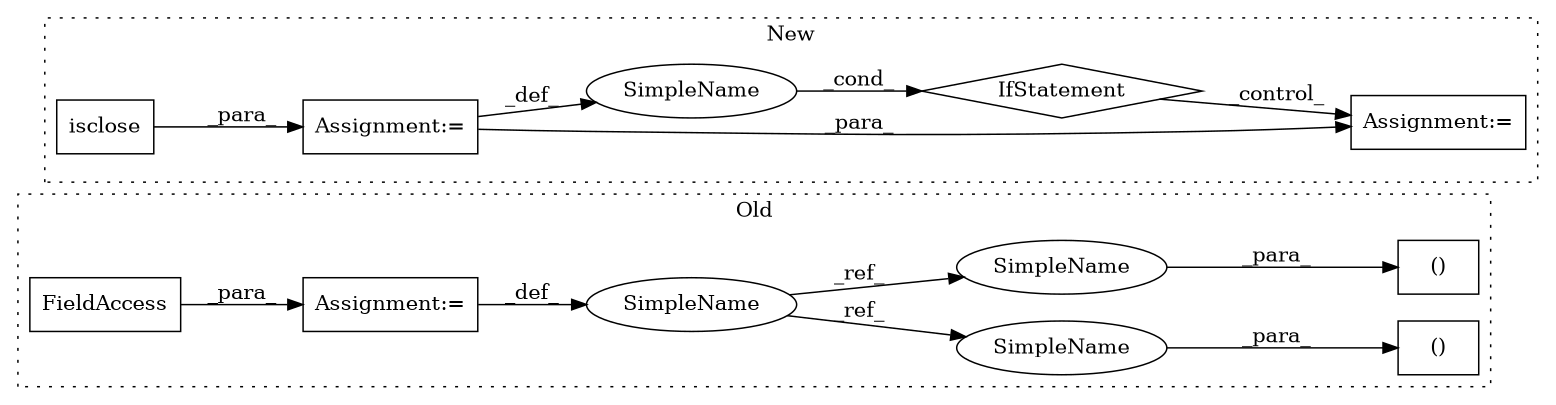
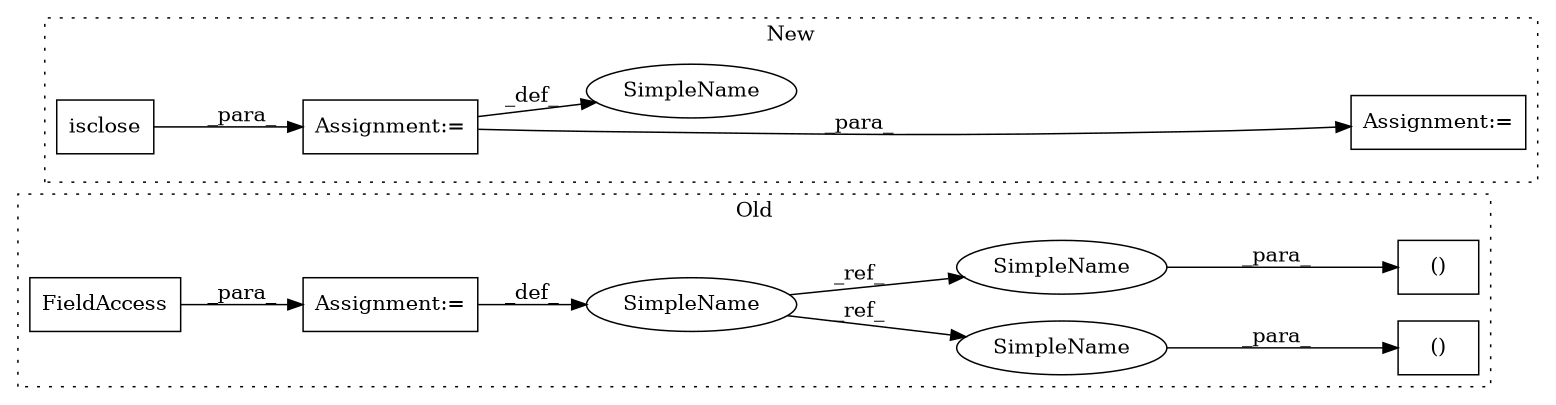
  digraph {
    rankdir=LR
    node [a=42 l=1 s=20637 shape=box]
    n1 [a=106 l=59 label="()"]
    n2 [a=7 label="Assignment:=" s=20230]
    n3 [a=106 l=64 label="()" s=20975]
    n4 [l=2 label=SimpleName s=20228 shape=ellipse]
    n5 [a=22 l=7 label=FieldAccess s=20231]
    n6 [l=2 label=SimpleName shape=ellipse]
    n7 [l=2 label=SimpleName s=20975 shape=ellipse]
    n8 [a=32 l="8,1" label=isclose s="21588,21629"]
    n9 [a=7 label="Assignment:=" s=21587]
-   n10 [a=25 l="4,2" label=IfStatement s="21636,21664" shape=diamond]
    n11 [a=7 label="Assignment:=" s=21681]
    n12 [label=SimpleName shape=ellipse l="" s=""]
    subgraph cluster_1 {
      label=Old
      style=dotted
      n1
      n2
      n3
      n4
      n5
      n6
      n7
    }
    subgraph cluster_2 {
      label=New
      style=dotted
      n8
      n9
-     n10
      n11
      n12
    }
    n2 -> n4 [label=_def_]
    n4 -> n6 [label=_ref_]
    n4 -> n7 [label=_ref_]
    n5 -> n2 [label=_para_]
    n6 -> n1 [label=_para_]
    n7 -> n3 [label=_para_]
    n8 -> n9 [label=_para_]
    n9 -> n11 [label=_para_]
    n9 -> n12 [label=_def_]
-   n10 -> n11 [label=_control_]
-   n12 -> n10 [label=_cond_]
  }
